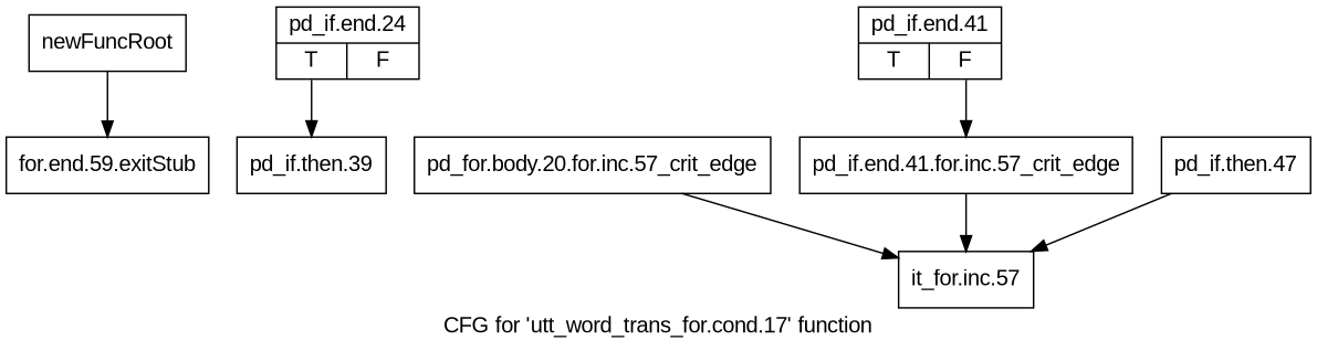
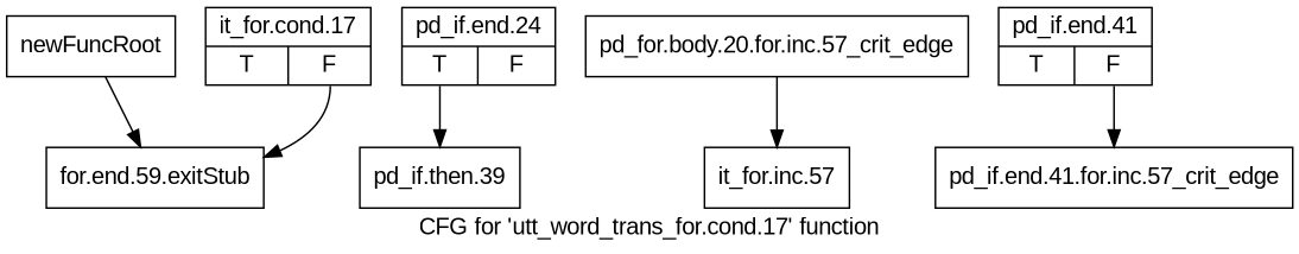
  digraph {
    fontname="Liberation Sans"
    label="CFG for 'utt_word_trans_for.cond.17' function"
    node [fontname="Liberation Sans" shape=record]
    edge [fontname="Liberation Sans"]
    n1 [label="{newFuncRoot}"]
    n2 [label="{for.end.59.exitStub}"]
+   n3 [label="{it_for.cond.17|{<s0>T|<s1>F}}"]
    n4 [label="{pd_if.end.24|{<s0>T|<s1>F}}"]
    n5 [label="{pd_if.then.39}"]
    n6 [label="{pd_for.body.20.for.inc.57_crit_edge}"]
    n7 [label="{it_for.inc.57}"]
    n8 [label="{pd_if.end.41|{<s0>T|<s1>F}}"]
    n9 [label="{pd_if.end.41.for.inc.57_crit_edge}"]
-   n10 [label="{pd_if.then.47}"]
    n1 -> n2
+   n3 -> n2 [tailport=s1]
    n4 -> n5 [tailport=s0]
    n6 -> n7
    n8 -> n9 [tailport=s1]
-   n9 -> n7
-   n10 -> n7
  }
